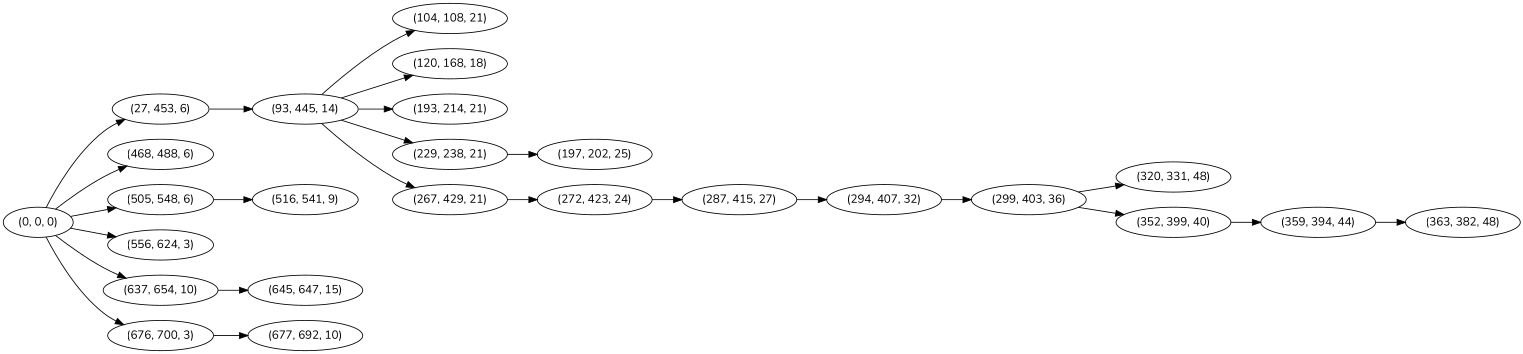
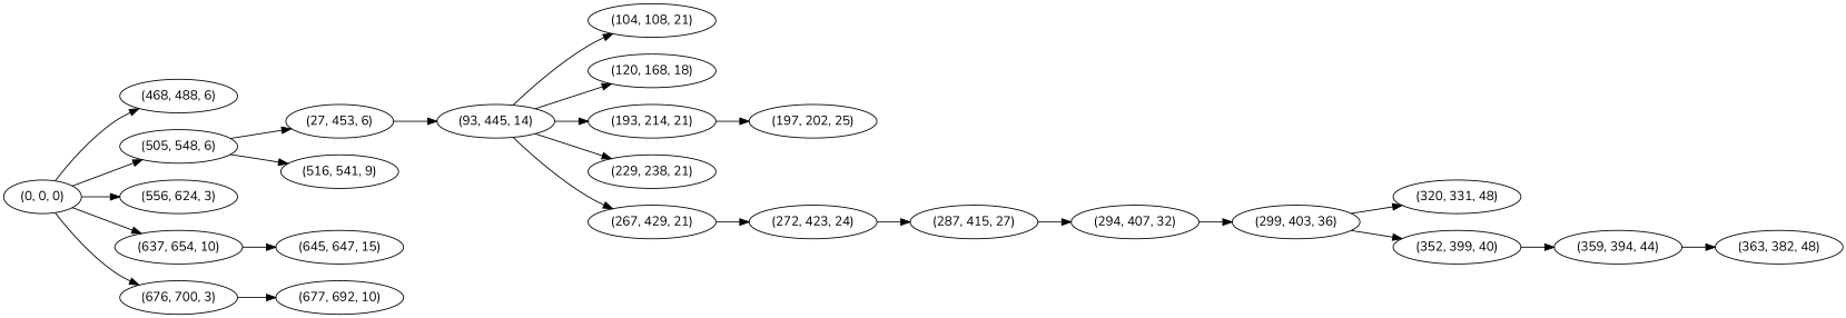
  digraph {
    fontname=Nunito
    rankdir=LR
    node [fontname=Nunito]
    edge [fontname=Nunito]
    "(0, 0, 0)"
    "(27, 453, 6)"
    "(468, 488, 6)"
    "(505, 548, 6)"
    "(556, 624, 3)"
    "(637, 654, 10)"
    n7 [label="(676, 700, 3)"]
    "(93, 445, 14)"
    n9 [label="(516, 541, 9)"]
    n10 [label="(645, 647, 15)"]
    "(677, 692, 10)"
    "(104, 108, 21)"
    "(120, 168, 18)"
    "(193, 214, 21)"
    "(229, 238, 21)"
    "(267, 429, 21)"
    "(197, 202, 25)"
    "(272, 423, 24)"
    "(287, 415, 27)"
    "(294, 407, 32)"
    "(299, 403, 36)"
    "(320, 331, 48)"
    "(352, 399, 40)"
    "(359, 394, 44)"
    "(363, 382, 48)"
-   "(0, 0, 0)" -> "(27, 453, 6)"
+   "(505, 548, 6)" -> "(27, 453, 6)"
    "(0, 0, 0)" -> "(468, 488, 6)"
    "(0, 0, 0)" -> "(505, 548, 6)"
    "(0, 0, 0)" -> "(556, 624, 3)"
    "(0, 0, 0)" -> "(637, 654, 10)"
    "(0, 0, 0)" -> n7
    "(27, 453, 6)" -> "(93, 445, 14)"
    "(505, 548, 6)" -> n9
    "(637, 654, 10)" -> n10
    n7 -> "(677, 692, 10)"
    "(93, 445, 14)" -> "(104, 108, 21)"
    "(93, 445, 14)" -> "(120, 168, 18)"
    "(93, 445, 14)" -> "(193, 214, 21)"
    "(93, 445, 14)" -> "(229, 238, 21)"
    "(93, 445, 14)" -> "(267, 429, 21)"
-   "(229, 238, 21)" -> "(197, 202, 25)"
+   "(193, 214, 21)" -> "(197, 202, 25)"
    "(267, 429, 21)" -> "(272, 423, 24)"
    "(272, 423, 24)" -> "(287, 415, 27)"
    "(287, 415, 27)" -> "(294, 407, 32)"
    "(294, 407, 32)" -> "(299, 403, 36)"
    "(299, 403, 36)" -> "(320, 331, 48)"
    "(299, 403, 36)" -> "(352, 399, 40)"
    "(352, 399, 40)" -> "(359, 394, 44)"
    "(359, 394, 44)" -> "(363, 382, 48)"
  }
